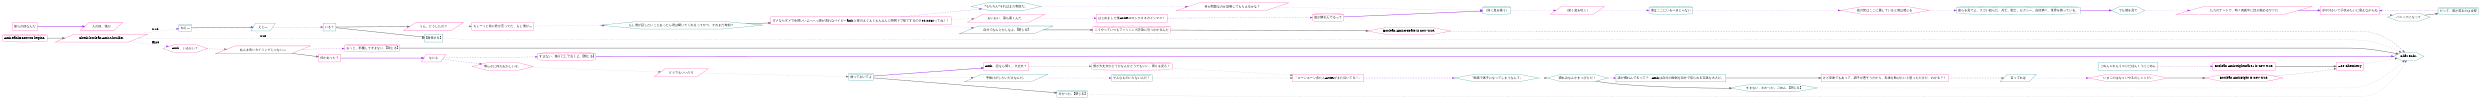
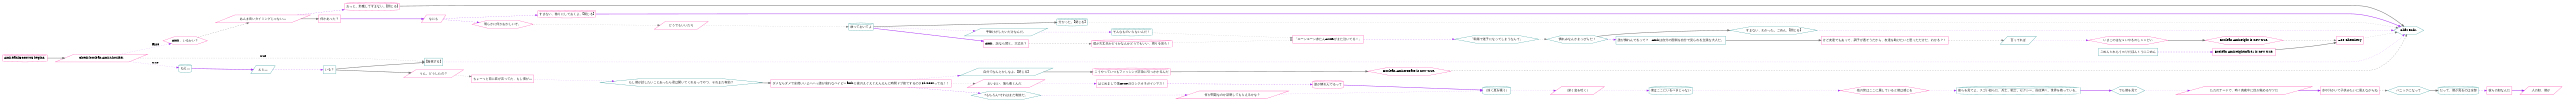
  digraph {
    rankdir=LR
    node [color=deeppink shape=box]
    edge [color=purple style=dotted]
    n1 [label="Check boolean AmirShoulder" shape=parallelogram]
    "AmirRank3Convo5 begins." [shape=cylinder]
    n3 [color=teal label="ねえ…" shape=cylinder]
    n4 [label="Amir、いるかい？" shape=hexagon]
    n5 [color=teal label="[無視する]"]
    n6 [color=teal label="えと…" shape=parallelogram]
    n7 [label="あんま良いタイミングじゃない…" shape=parallelogram]
    "Chat ends." [color=teal shape=hexagon]
    n9 [color=teal label="いる？"]
    n10 [label="何かあった？"]
    n11 [label="おっと。邪魔してすまない。[閉じる]" shape=cylinder]
    n12 [label="うん。どうしたの？" shape=parallelogram]
    n13 [label="なにも" shape=parallelogram]
    n14 [label="ちょーっと前に君が言ってた、もし僕が…"]
    n15 [label="明らかに何かおかしいぞ。" shape=hexagon]
    n16 [label="すまない、独りにしておくよ。[閉じる]" shape=cylinder]
    n17 [color=teal label="もし僕が話したいことあったら君は聞いてくれるってやつ、それまだ有効？" shape=hexagon]
    n18 [label="どうでもいいだろ" shape=parallelogram]
    n19 [label="ダメならダメで全然いいよハハッ誰が哀れなベイビーamirと彼のえぐえぐえんえんに時間ドブ捨てするのさ0h n03sってね！！"]
    n20 [color=teal label="放っておいてよ" shape=cylinder]
    n21 [color=teal label="自分でなんとかしなよ。[閉じる]" shape=parallelogram]
    n22 [color=teal label="*もちろん*それはまだ有効だ。" shape=hexagon]
    n23 [label="おいおい、落ち着くんだ。" shape=parallelogram]
    n24 [label="Amir、話なら聞く。大丈夫？"]
    n25 [color=teal label="手助けがしたいだけなんだ。" shape=parallelogram]
    n26 [color=teal label="分かった。[閉じる]" shape=cylinder]
    n27 [label="こうやっていつもフィッシング詐欺に引っかかるんだ" shape=cylinder]
    n28 [label="何が問題なのか説明してもらえるかな？" shape=parallelogram]
    n29 [label="はじめまして僕AMIRヨロシクオネガイシマス！"]
    n30 [label="僕が大丈夫かどうかなんかどうでもいい、周りを見ろ！" shape=cylinder]
    n31 [color=teal label="そんなものいらないんだ！" shape=cylinder]
    n32 [label="Boolean AmirNoDate is now true." shape=hexagon]
    n33 [color=teal label="（深く息を吸う）" shape=cylinder]
    n34 [label="誰が憐れんでるって" shape=cylinder]
    n35 [label="「エーンエーン赤たんAMIRがまた泣いてる！」"]
    n36 [label="（深く息を吐く）" shape=parallelogram]
    n37 [color=teal label="「戦場で迷子になってしまうなんて」" shape=hexagon]
    n38 [color=teal label="僕はここにいるべきじゃない" shape=cylinder]
    n39 [color=teal label="憐れみなんかまっぴらだ！" shape=hexagon]
    n40 [label="他の皆はここに属していると僕は感じる" shape=hexagon]
    n41 [color=teal label="誰が憐れんでるって？　Amirは自分の面倒を自分で見られる立派な大人だ。"]
    n42 [color=teal label="すまない、わかった。ごめん。[閉じる]" shape=hexagon]
    n43 [color=teal label="彼らを見てよ。スゴい奴らだ。兵士。戦士。セクシー。自信満々。世界を救っている。" shape=cylinder]
    n44 [label="けど友達でもあって、調子が悪そうだから、友達を助けたいと思っただけだ、わかる？！"]
    n45 [color=teal label="でも僕を見て" shape=hexagon]
    n46 [color=teal label="言ってれば" shape=parallelogram]
    n47 [label="ただのナードで、時々真夜中に目が覚めるヤツだ" shape=parallelogram]
    n48 [label="いまこのはなｓいやるのしｎｎどい" shape=hexagon]
    n49 [label="冷や汗かいて子供みたいに震えながらね"]
    n50 [label="Boolean AmirFight is now true." shape=hexagon]
    n51 [color=teal label="パニックになって" shape=hexagon]
    n52 [label="+20 Chemistry"]
    n53 [color=teal label="だって、僕が見るのは全部" shape=cylinder]
    n54 [label="彼らの顔なんだ"]
    n55 [label="人の顔、僕が" shape=parallelogram]
    n56 [color=teal label="ごめんｋれもうｍりだほんｔうにごめん"]
    n57 [label="Boolean AmirNightmare1 is now true."]
    n1 -> n3 [label=true]
    n1 -> n4 [label=false]
    n1 -> n5 [color=gray40 label=true]
    "AmirRank3Convo5 begins." -> n1 [color=gray40 style=bold]
    n3 -> n6 [style=bold]
    n4 -> n7 [color=gray40 style=dashed]
    n5 -> "Chat ends."
    n6 -> n9 [style=dashed]
    n7 -> n10 [color=gray40 style=bold]
    n7 -> n11 [style=dashed]
    n9 -> n5 [color=gray40 style=bold]
    n9 -> n12 [color=gray40 style=bold]
    n10 -> n13 [style=bold]
    n11 -> "Chat ends." [color=gray40 style=bold]
    n12 -> n14 [color=gray40]
    n13 -> n15 [style=dashed]
    n13 -> n16 [style=dashed]
    n14 -> n17
    n15 -> n18 [color=gray40]
    n16 -> "Chat ends." [style=bold]
    n17 -> n19 [color=gray40 style=bold]
    n18 -> n20 [color=gray40]
    n19 -> n21
    n19 -> n22 [style=dashed]
    n19 -> n23 [color=gray40]
    n20 -> n24 [style=bold]
    n20 -> n25
    n20 -> n26 [color=gray40 style=bold]
    n21 -> n27 [color=gray40 style=bold]
    n22 -> n28
    n23 -> n29
    n24 -> n30 [color=gray40 style=dashed]
    n25 -> n31
    n26 -> "Chat ends." [color=gray40]
    n27 -> n32 [color=gray40 style=bold]
    n28 -> n33
    n29 -> n34 [style=dashed]
    n30 -> n35 [color=gray40]
    n31 -> n35 [color=gray40]
    n32 -> "Chat ends." [color=gray40 style=dashed]
    n33 -> n36
    n34 -> n33 [style=bold]
    n35 -> n37 [style=dashed]
    n36 -> n38
    n37 -> n39 [color=gray40]
    n38 -> n40
    n39 -> n41 [style=dashed]
    n39 -> n42 [color=gray40 style=bold]
    n40 -> n43
    n41 -> n44 [color=gray40 style=bold]
    n42 -> "Chat ends."
    n43 -> n45 [style=bold]
    n44 -> n46 [color=gray40 style=dashed]
    n45 -> n47
    n46 -> n48
    n47 -> n49 [style=bold]
    n48 -> n50 [color=gray40 style=bold]
    n49 -> n51 [color=gray40 style=dashed]
    n50 -> n52 [color=gray40 style=dashed]
    n51 -> n53 [color=gray40 style=bold]
    n52 -> "Chat ends." [color=gray40]
-   n53 -> n49 [style=dashed]
+   n53 -> n54 [style=dashed]
    n54 -> n55 [style=bold]
    n56 -> n57 [style=dashed]
    n57 -> n52 [color=gray40 style=bold]
  }
